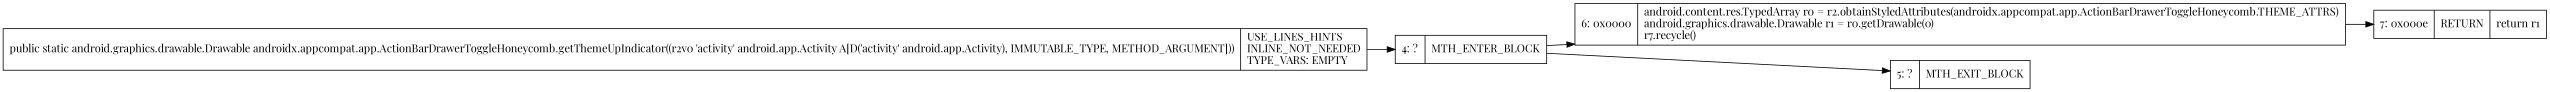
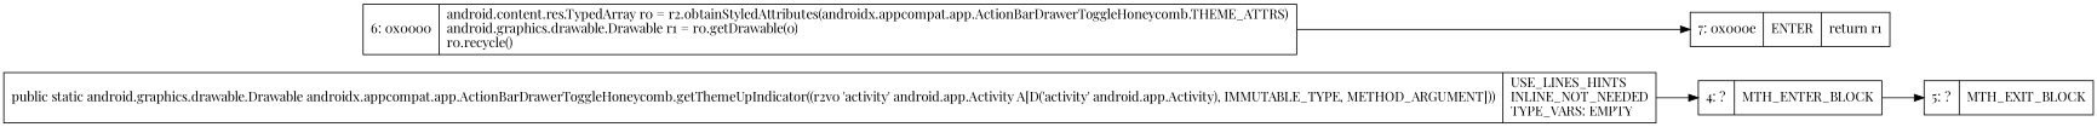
  digraph {
    fontname="Playfair Display"
    rankdir=LR
    node [fontname="Playfair Display" shape=record]
    edge [fontname="Playfair Display"]
    n1 [label="{4\:\ ?|MTH_ENTER_BLOCK\l}"]
-   n2 [label="{6\:\ 0x0000|android.content.res.TypedArray r0 = r2.obtainStyledAttributes(androidx.appcompat.app.ActionBarDrawerToggleHoneycomb.THEME_ATTRS)\landroid.graphics.drawable.Drawable r1 = r0.getDrawable(0)\lr7.recycle()\l}"]
+   n2 [label="{6\:\ 0x0000|android.content.res.TypedArray r0 = r2.obtainStyledAttributes(androidx.appcompat.app.ActionBarDrawerToggleHoneycomb.THEME_ATTRS)\landroid.graphics.drawable.Drawable r1 = r0.getDrawable(0)\lr0.recycle()\l}"]
    n3 [label="{5\:\ ?|MTH_EXIT_BLOCK\l}"]
-   n4 [label="{7\:\ 0x000e|RETURN\l|return r1\l}"]
+   n4 [label="{7\:\ 0x000e|ENTER\l|return r1\l}"]
    n5 [label="{public static android.graphics.drawable.Drawable androidx.appcompat.app.ActionBarDrawerToggleHoneycomb.getThemeUpIndicator((r2v0 'activity' android.app.Activity A[D('activity' android.app.Activity), IMMUTABLE_TYPE, METHOD_ARGUMENT]))  | USE_LINES_HINTS\lINLINE_NOT_NEEDED\lTYPE_VARS: EMPTY\l}"]
-   n1 -> n2
    n1 -> n3
    n2 -> n4
    n5 -> n1
  }
